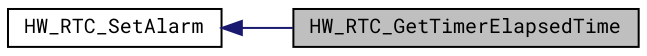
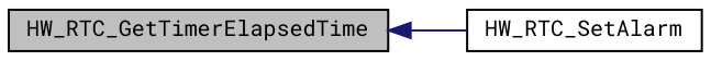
  digraph {
    rankdir=LR
    fontname="Roboto Mono"
    node [color=black fontname="Roboto Mono" fontsize=10 shape=record style=filled]
    n1 [fillcolor=grey75 fontcolor=black height=0.2 label=HW_RTC_GetTimerElapsedTime width=0.4]
    n2 [fillcolor=white height=0.2 label=HW_RTC_SetAlarm width=0.4]
-   n2 -> n1 [color=midnightblue dir=back fontname="Roboto Mono" fontsize=10 labelfontname=Helvetica labelfontsize=10 style=solid]
+   n1 -> n2 [color=midnightblue dir=back fontname="Roboto Mono" fontsize=10 labelfontname=Helvetica labelfontsize=10 style=solid]
  }
